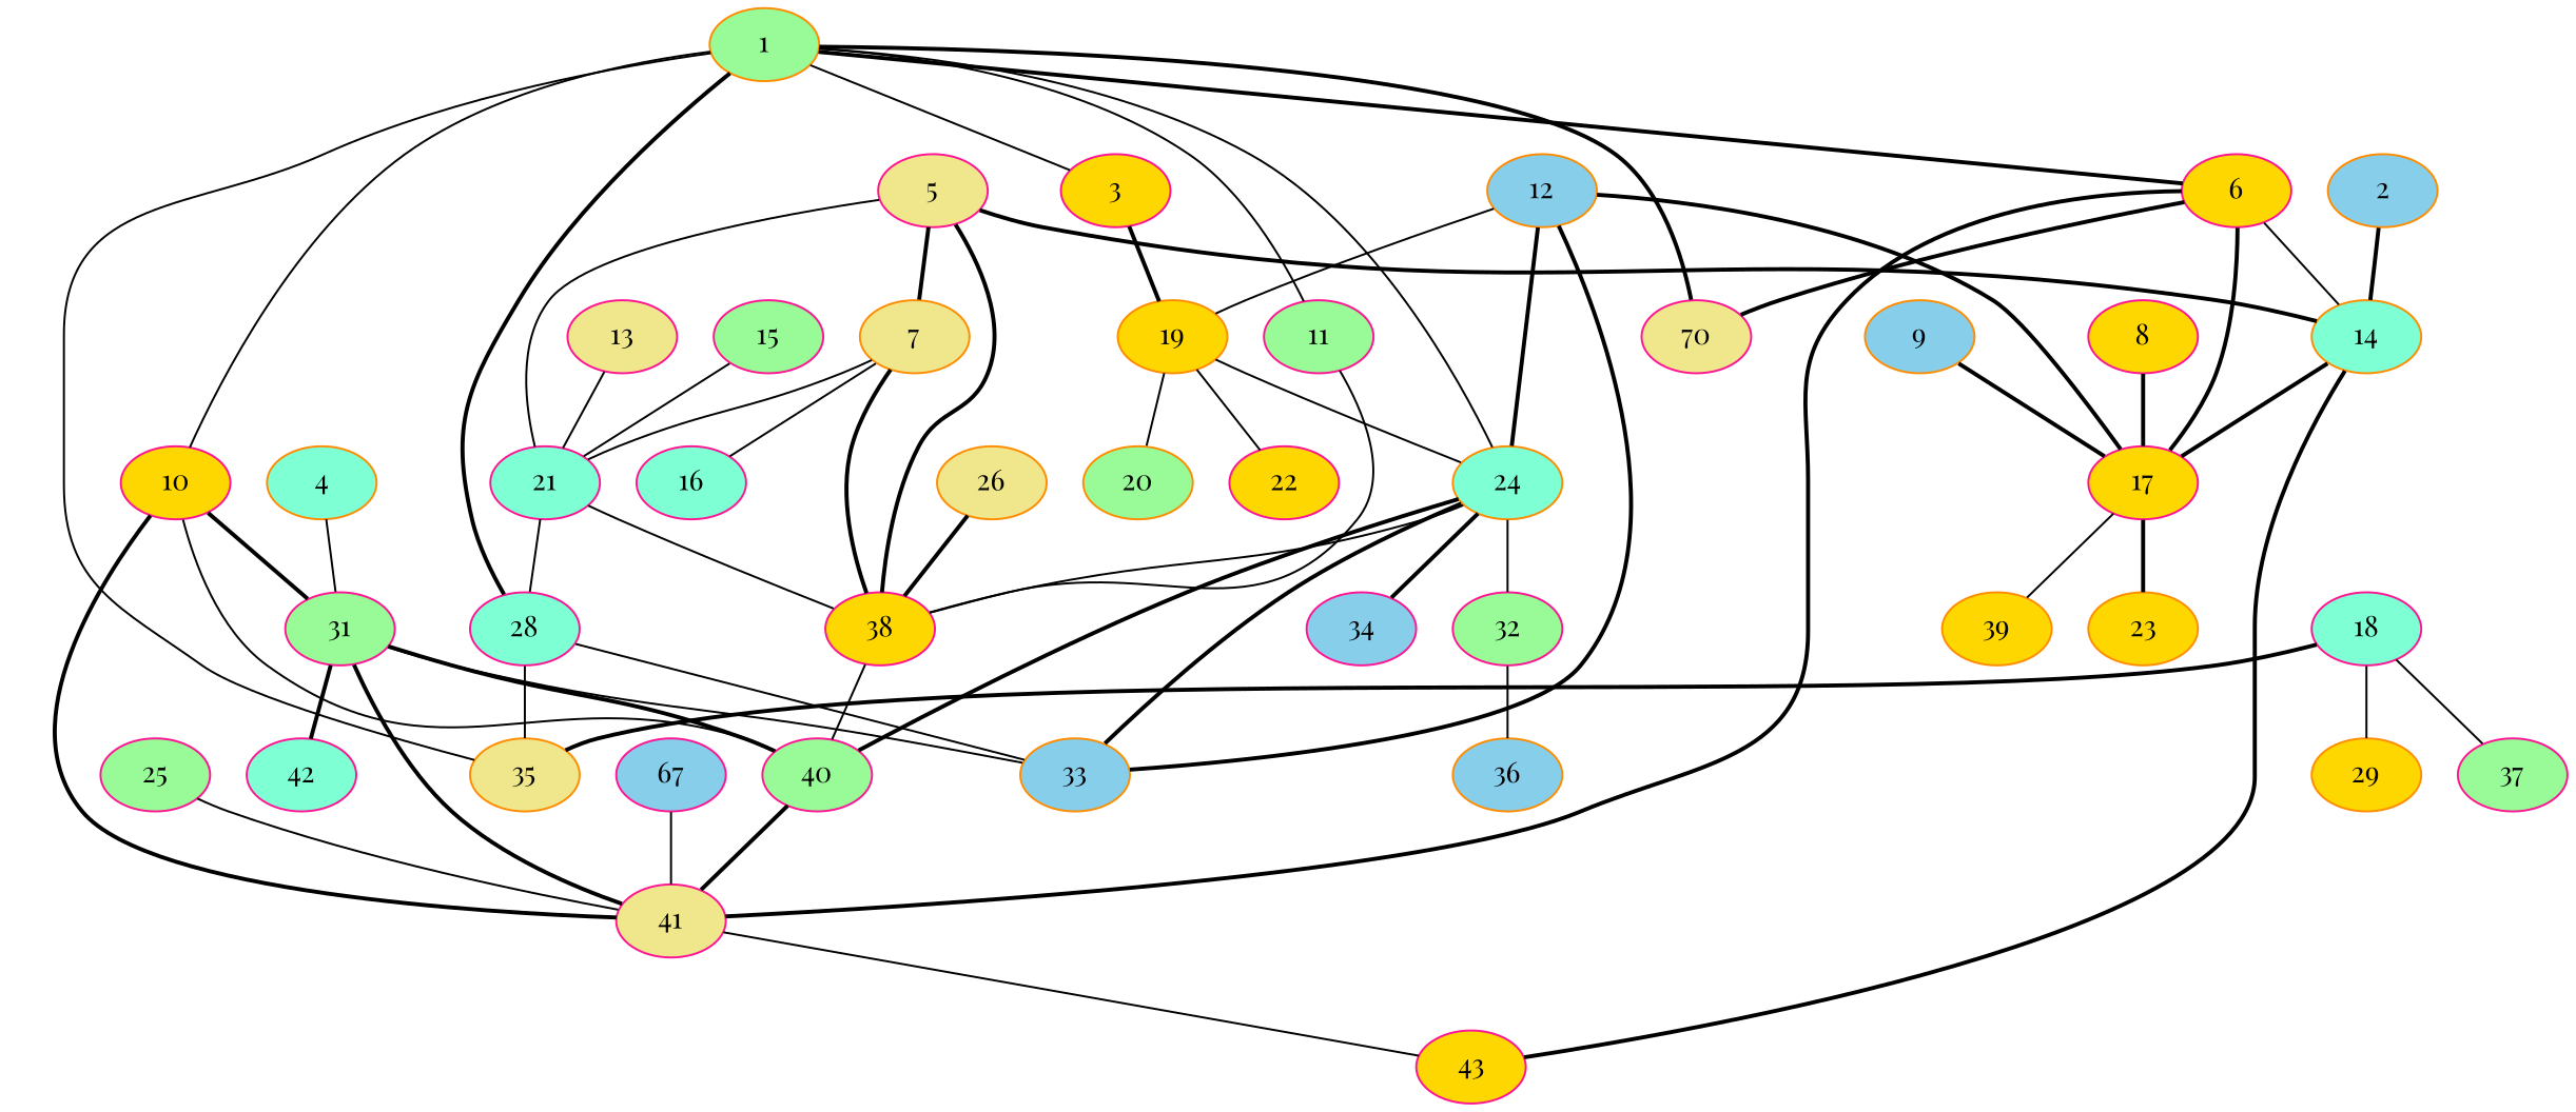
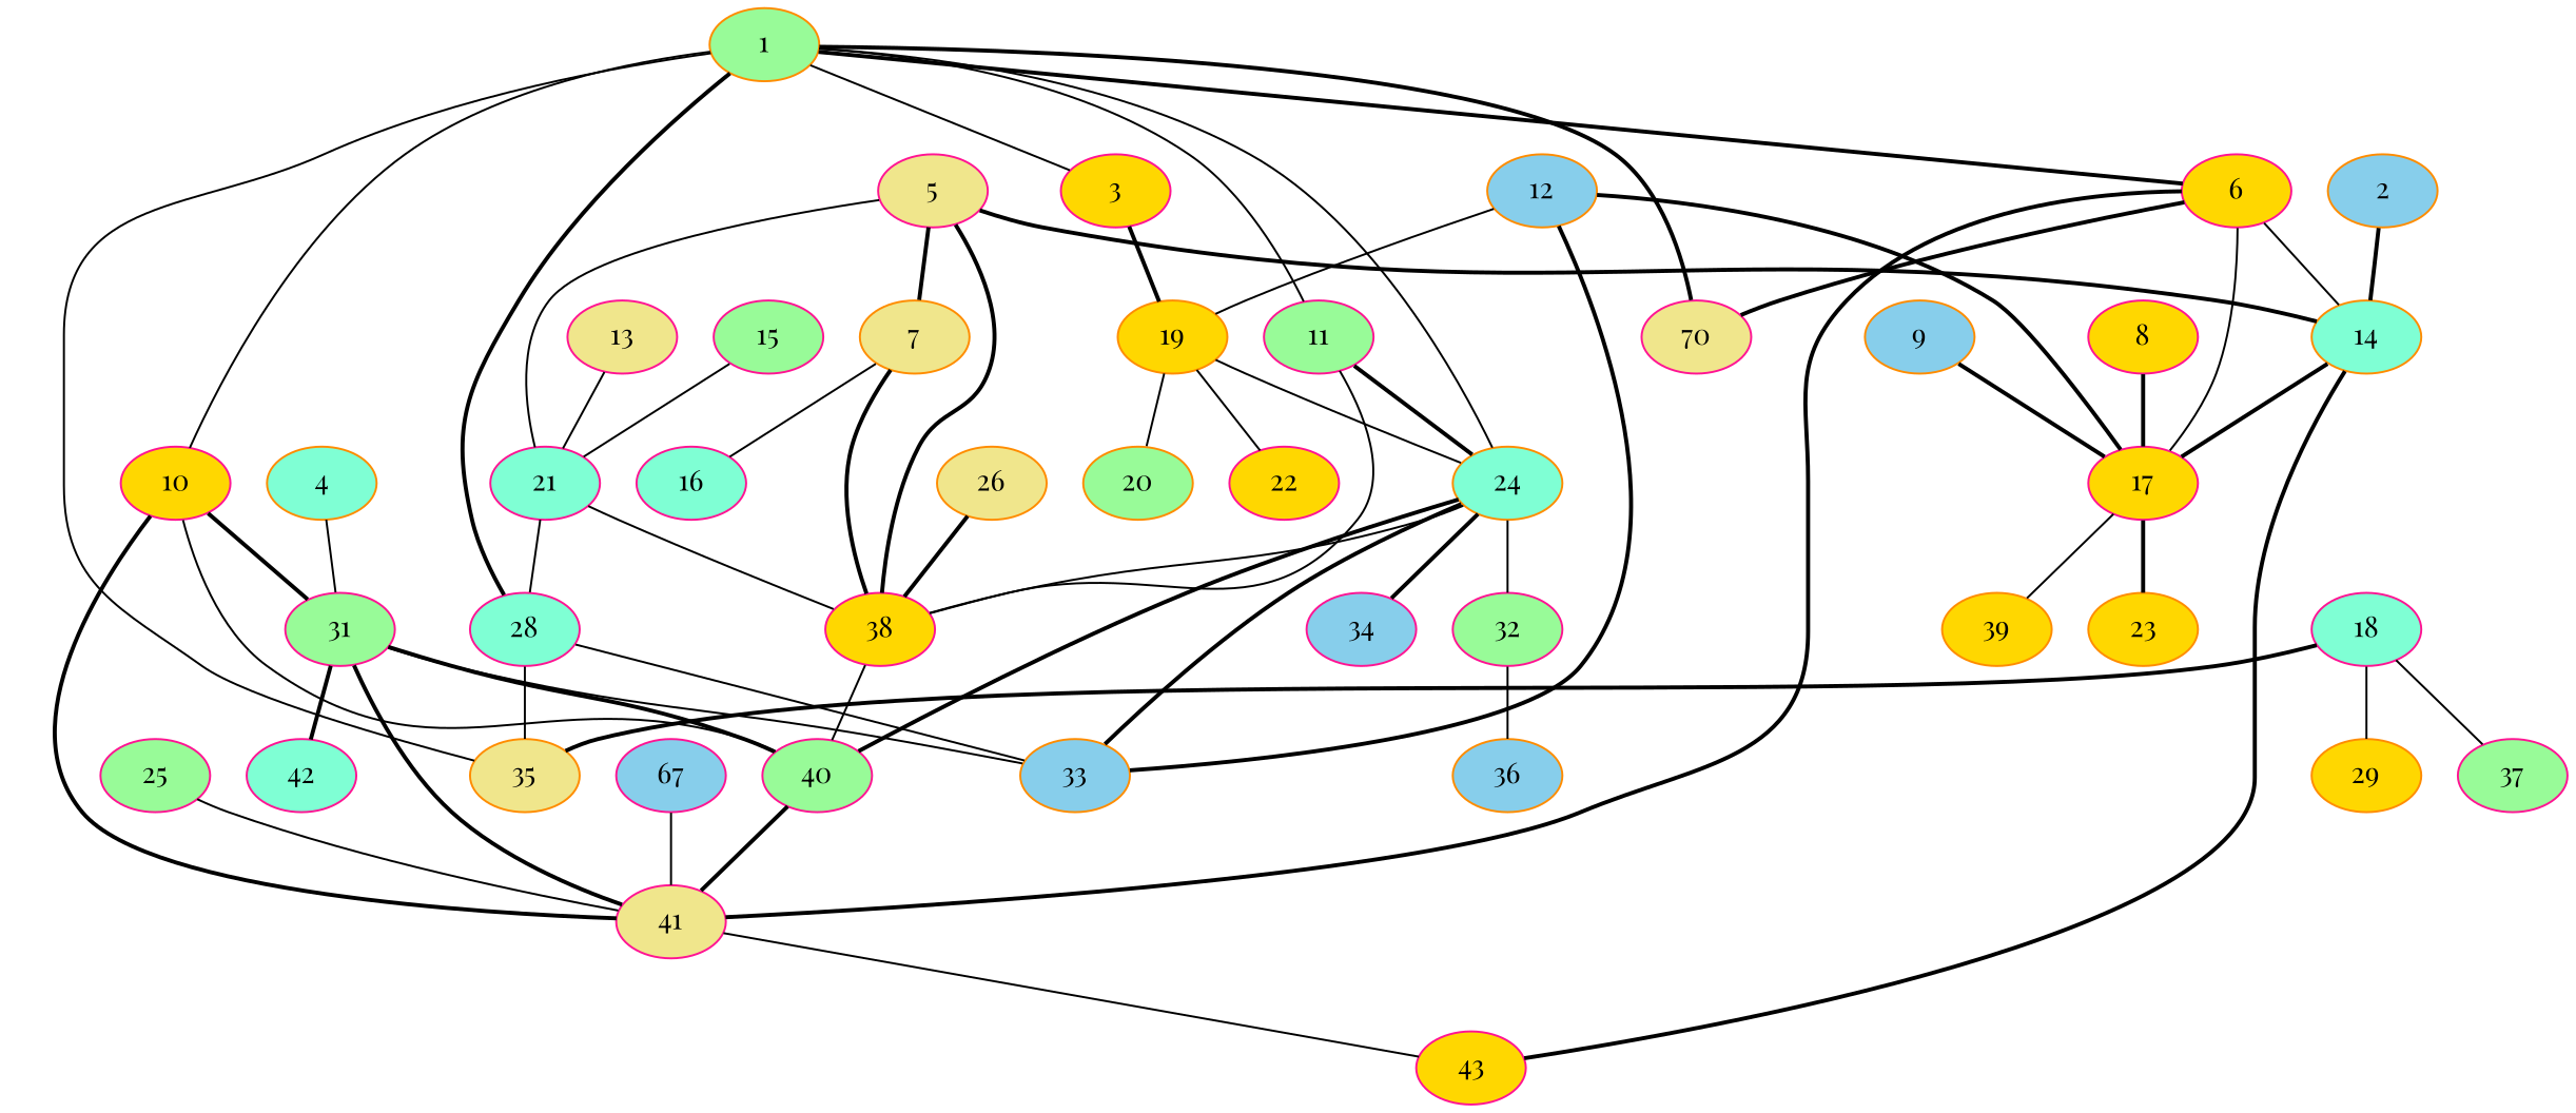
  graph {
    fontname="Playfair Display"
    node [color=deeppink fillcolor=gold fontname="Playfair Display" style=filled]
    edge [fontname="Playfair Display" style=solid weight=1.0]
    1 [color=darkorange fillcolor=palegreen]
    3
    6
    10
    11 [fillcolor=palegreen]
    24 [color=darkorange fillcolor=aquamarine]
    28 [fillcolor=aquamarine]
    n8 [fillcolor=khaki label=70]
    35 [color=darkorange fillcolor=khaki]
    19 [color=darkorange]
    14 [color=darkorange fillcolor=aquamarine]
    17
    41 [fillcolor=khaki]
    31 [fillcolor=palegreen]
    40 [fillcolor=palegreen]
    38
    33 [color=darkorange fillcolor=skyblue]
    32 [fillcolor=palegreen]
    34 [fillcolor=skyblue]
    2 [color=darkorange fillcolor=skyblue]
    43
    20 [color=darkorange fillcolor=palegreen]
    22
    4 [color=darkorange fillcolor=aquamarine]
    42 [fillcolor=aquamarine]
    5 [fillcolor=khaki]
    7 [color=darkorange fillcolor=khaki]
    21 [fillcolor=aquamarine]
    16 [fillcolor=aquamarine]
    23 [color=darkorange]
    39 [color=darkorange]
    8
    9 [color=darkorange fillcolor=skyblue]
    12 [color=darkorange fillcolor=skyblue]
    13 [fillcolor=khaki]
    15 [fillcolor=palegreen]
    18 [fillcolor=aquamarine]
    29 [color=darkorange]
    37 [fillcolor=palegreen]
    36 [color=darkorange fillcolor=skyblue]
    25 [fillcolor=palegreen]
    26 [color=darkorange fillcolor=khaki]
    n43 [fillcolor=skyblue label=67]
    1 -- 3
    1 -- 6 [style=bold]
    1 -- 10
    1 -- 11
    1 -- 24
    1 -- 28 [style=bold weight=2.0]
    1 -- n8 [style=bold]
    1 -- 35 [weight=2.0]
    3 -- 19 [style=bold]
    6 -- n8 [style=bold]
    6 -- 14 [weight=2.0]
-   6 -- 17 [style=bold weight=2.0]
+   6 -- 17 [weight=2.0]
    6 -- 41 [style=bold]
    10 -- 41 [style=bold]
    10 -- 31 [style=bold]
    10 -- 40
    11 -- 38
    24 -- 40 [style=bold]
    24 -- 38
    24 -- 33 [style=bold]
    24 -- 32
    24 -- 34 [style=bold]
    28 -- 35
    28 -- 33
    19 -- 24
    19 -- 20
    19 -- 22
    14 -- 17 [style=bold]
    14 -- 43 [style=bold]
    17 -- 23 [style=bold]
    17 -- 39
    41 -- 43
    31 -- 41 [style=bold]
    31 -- 40 [style=bold]
    31 -- 33
    31 -- 42 [style=bold]
    40 -- 41 [style=bold]
    38 -- 40
    32 -- 36
    2 -- 14 [style=bold]
    4 -- 31
    5 -- 14 [style=bold]
    5 -- 38 [style=bold]
    5 -- 7 [style=bold]
    5 -- 21
    7 -- 38 [style=bold]
-   7 -- 21
    7 -- 16
    21 -- 28
    21 -- 38
    8 -- 17 [style=bold]
    9 -- 17 [style=bold]
-   12 -- 24 [style=bold weight=2.0]
+   11 -- 24 [style=bold weight=2.0]
    12 -- 19 [weight=2.0]
    12 -- 17 [style=bold]
    12 -- 33 [style=bold]
    13 -- 21
    15 -- 21
    18 -- 35 [style=bold]
    18 -- 29
    18 -- 37
    25 -- 41
    26 -- 38 [style=bold]
    n43 -- 41
  }
